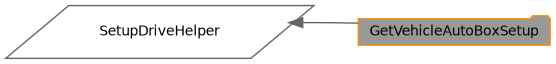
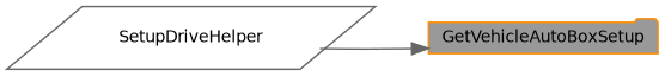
  digraph {
    rankdir=RL
    node [fontname=Helvetica fontsize=10 style=filled]
    n1 [color=darkorange fillcolor=grey60 fontcolor=black height=0.2 label=GetVehicleAutoBoxSetup shape=folder width=0.4]
    n2 [color=gray40 fillcolor=white height=0.2 label=SetupDriveHelper shape=parallelogram width=0.4]
-   n2 -> n1 [color=gray40 dir=back fontname=Helvetica fontsize=10 labelfontname=Helvetica labelfontsize=10 style=solid]
+   n1 -> n2 [color=gray40 dir=back fontname=Helvetica fontsize=10 labelfontname=Helvetica labelfontsize=10 style=solid]
  }
